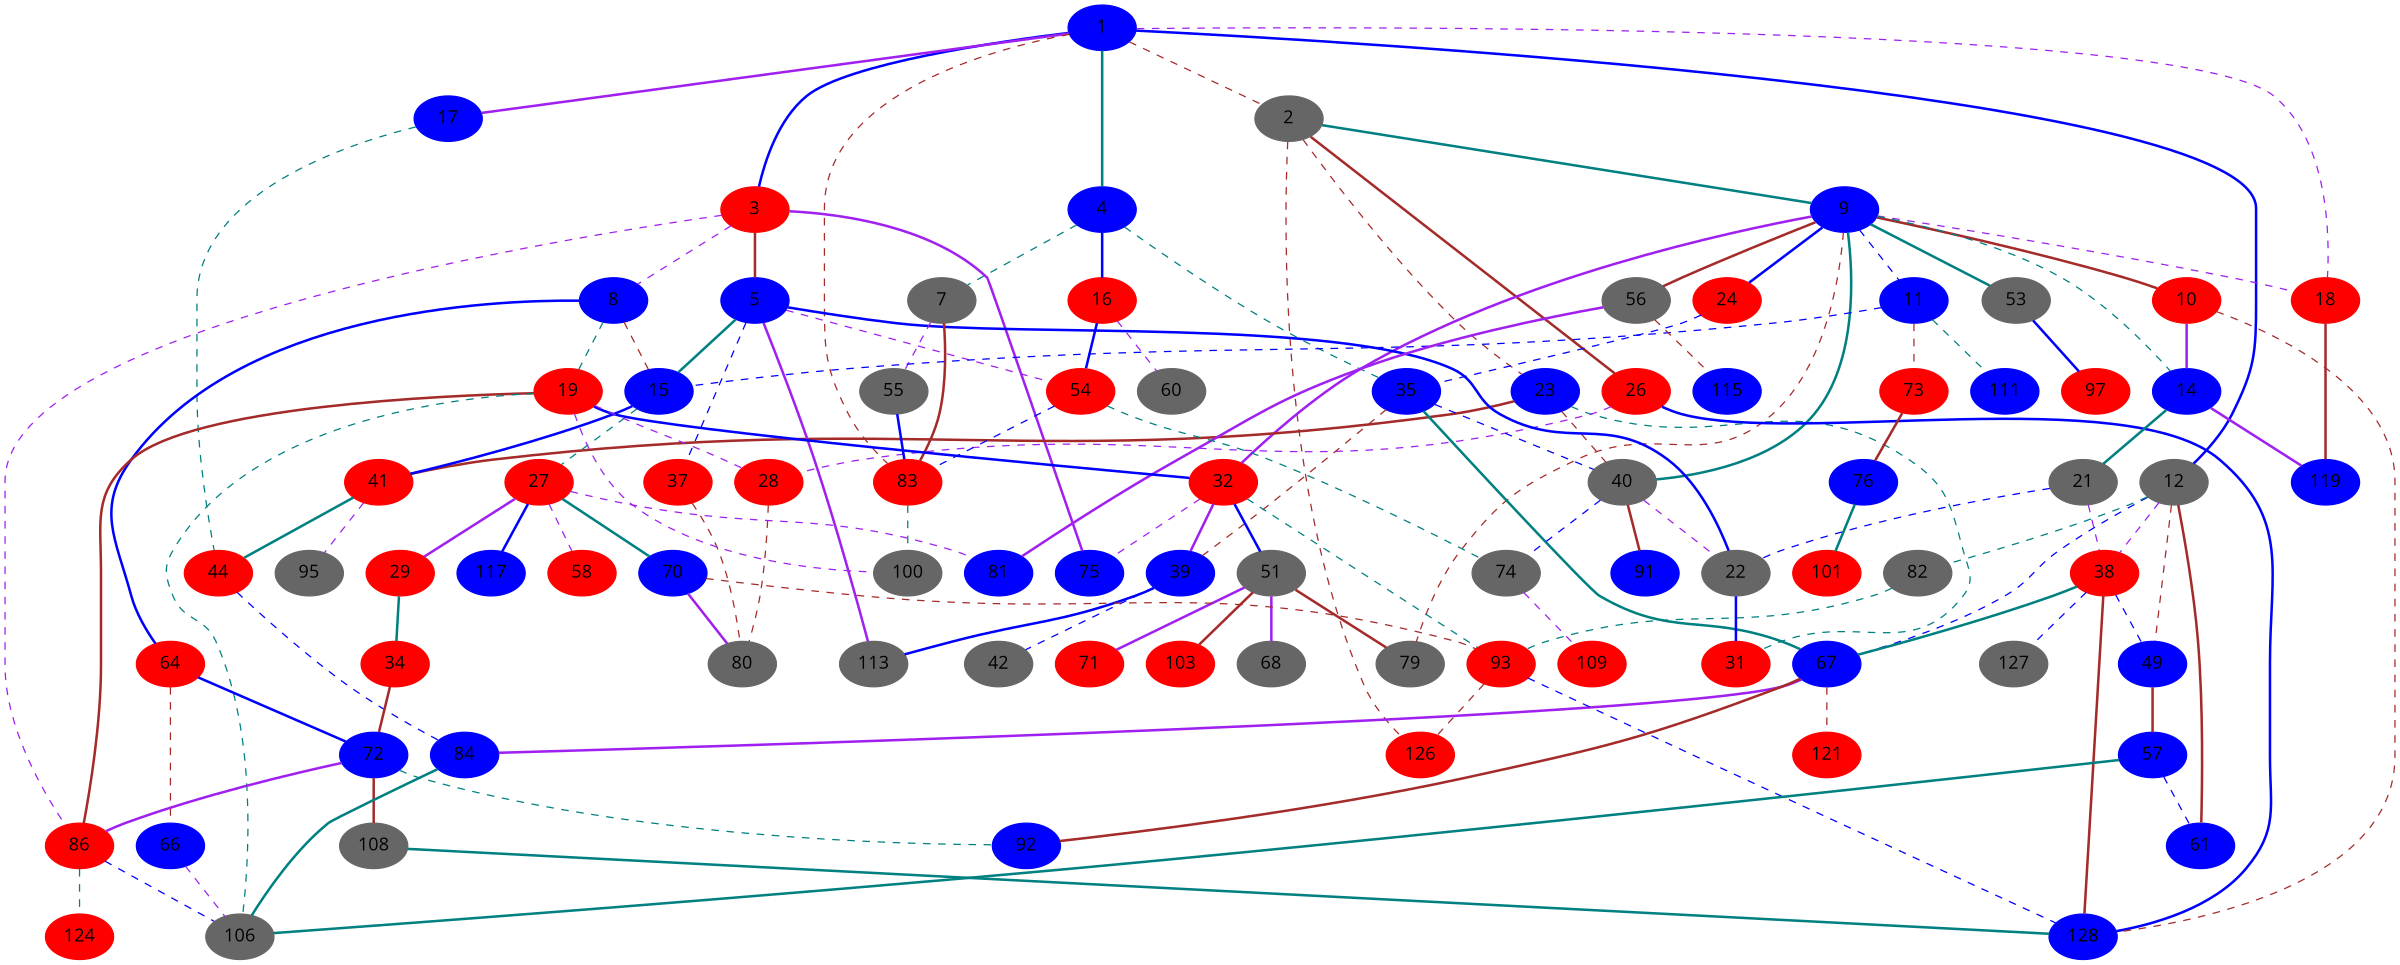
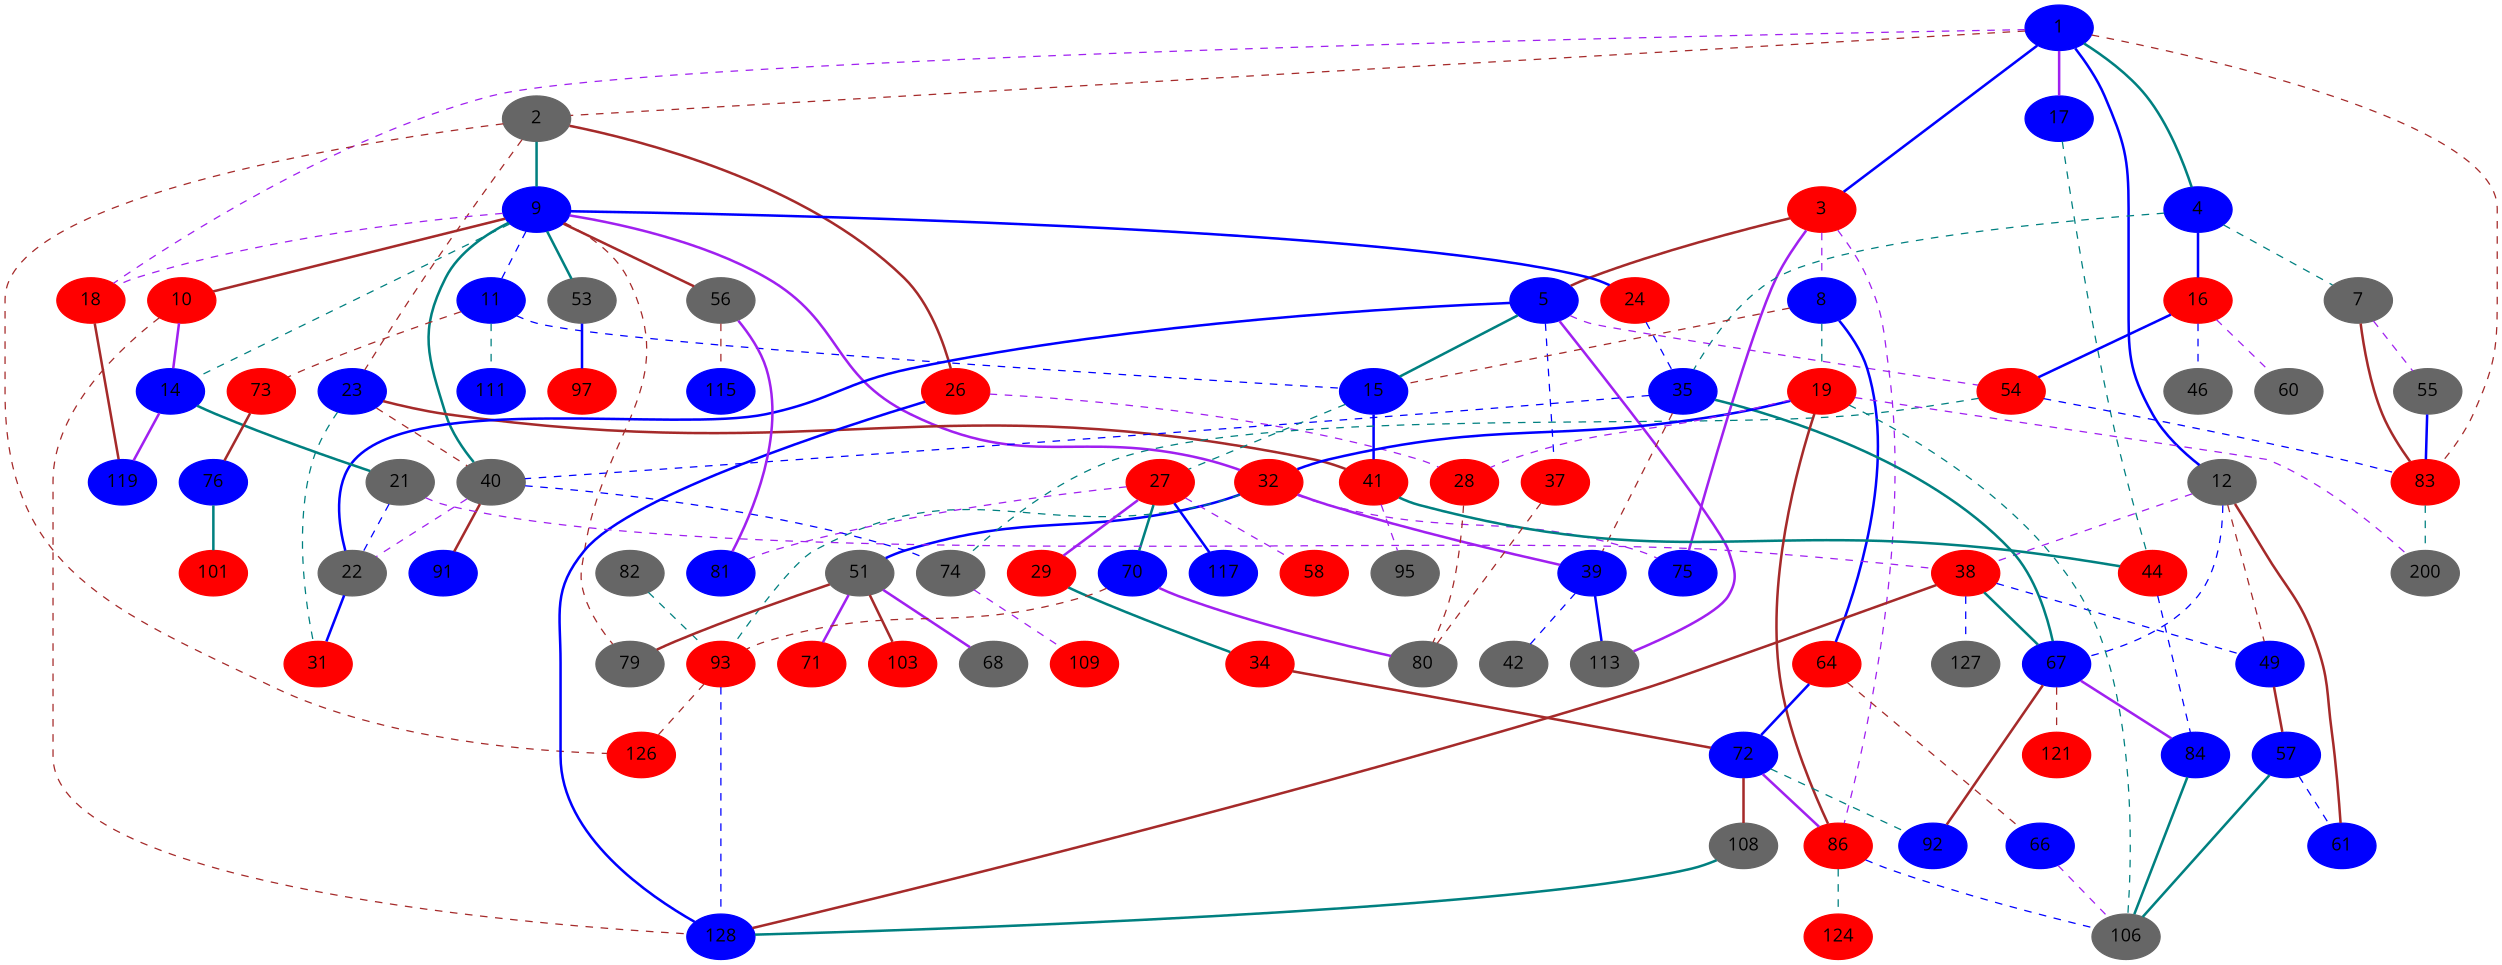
  graph {
    fontname="Open Sans"
    node [color=red fontname="Open Sans" style=filled]
    edge [color=brown fontname="Open Sans" style=dashed]
    1 [color=blue super="+36"]
    2 [color=gray40]
    3 [super="+69"]
    4 [color=blue super="+6"]
    12 [color=gray40 super="+33"]
    17 [color=blue]
    18 [super="+48"]
    83 [super="+89"]
    9 [color=blue super="+20"]
    23 [color=blue super="+63"]
    26 [super="+30"]
    126
    5 [color=blue super="+98"]
    8 [color=blue super="+13"]
    75 [color=blue]
    86 [super="+116"]
    7 [color=gray40 super="+90"]
    16 [super="+47"]
    35 [color=blue super="+118"]
    38 [super="+96"]
    49 [color=blue super="+107"]
    61 [color=blue]
    67 [color=blue super="+85"]
    82 [color=gray40]
    44 [super="+50"]
    119 [color=blue]
-   100 [color=gray40]
+   100 [color=gray40 label=200]
    10 [super="+99"]
    11 [color=blue super="+88"]
    14 [color=blue super="+45"]
    24
    32
    40 [color=gray40 super="+43"]
    53 [color=gray40]
    56 [color=gray40]
    79 [color=gray40]
    41 [super="+59"]
    31 [super="+78"]
    128 [color=blue]
    28 [super="+102"]
    15 [color=blue super="+104"]
    22 [color=gray40 super="+25"]
    37
    54
    113 [color=gray40]
    19 [super="+65"]
    64
    106 [color=gray40 super="+123"]
    124
    55 [color=gray40 super="+114"]
+   46 [color=gray40]
    60 [color=gray40]
    39 [color=blue super="+77"]
    27 [super="+105"]
    80 [color=gray40 super="+94"]
    74 [color=gray40 super="+87"]
    72 [color=blue super="+122"]
    66 [color=blue]
    73
    111 [color=blue]
    21 [color=gray40]
    51 [color=gray40 super="+62"]
    93 [super="+120"]
    91 [color=blue]
    97
    81 [color=blue]
    115 [color=blue]
    76 [color=blue]
    127 [color=gray40]
    57 [color=blue]
    84 [color=blue super="+112"]
    92 [color=blue super="+125"]
    121
    29
    58
    70 [color=blue]
    117 [color=blue]
    95 [color=gray40]
    34
    42 [color=gray40 super="+52"]
    68 [color=gray40]
    71 [super="+110"]
    103
    108 [color=gray40]
    109
    101
    1 -- 2
    1 -- 3 [color=blue style=bold]
    1 -- 4 [color=teal style=bold]
    1 -- 12 [color=blue style=bold]
    1 -- 17 [color=purple style=bold]
    1 -- 18 [color=purple]
    1 -- 83
    2 -- 9 [color=teal style=bold]
    2 -- 23
    2 -- 26 [style=bold]
    2 -- 126
    3 -- 5 [style=bold]
    3 -- 8 [color=purple]
    3 -- 75 [color=purple style=bold]
    3 -- 86 [color=purple]
    4 -- 7 [color=teal]
    4 -- 16 [color=blue style=bold]
    4 -- 35 [color=teal]
    12 -- 38 [color=purple]
    12 -- 49
    12 -- 61 [style=bold]
    12 -- 67 [color=blue]
-   12 -- 82 [color=teal]
    17 -- 44 [color=teal]
    18 -- 119 [style=bold]
    83 -- 100 [color=teal]
    9 -- 18 [color=purple]
    9 -- 10 [style=bold]
    9 -- 11 [color=blue]
    9 -- 14 [color=teal]
    9 -- 24 [color=blue style=bold]
    9 -- 32 [color=purple style=bold]
    9 -- 40 [color=teal style=bold]
    9 -- 53 [color=teal style=bold]
    9 -- 56 [style=bold]
    9 -- 79
    23 -- 40
    23 -- 41 [style=bold]
    23 -- 31 [color=teal]
    26 -- 128 [color=blue style=bold]
    26 -- 28 [color=purple]
    5 -- 15 [color=teal style=bold]
    5 -- 22 [color=blue style=bold]
    5 -- 37 [color=blue]
    5 -- 54 [color=purple]
    5 -- 113 [color=purple style=bold]
    8 -- 15
    8 -- 19 [color=teal]
    8 -- 64 [color=blue style=bold]
    86 -- 106 [color=blue]
    86 -- 124 [color=teal]
    7 -- 83 [style=bold]
    7 -- 55 [color=purple]
    16 -- 54 [color=blue style=bold]
+   16 -- 46 [color=blue]
    16 -- 60 [color=purple]
    35 -- 67 [color=teal style=bold]
    35 -- 40 [color=blue]
    35 -- 39
    38 -- 49 [color=blue]
    38 -- 67 [color=teal style=bold]
    38 -- 128 [style=bold]
    38 -- 127 [color=blue]
    49 -- 57 [style=bold]
    67 -- 84 [color=purple style=bold]
    67 -- 92 [style=bold]
    67 -- 121
    82 -- 93 [color=teal]
    44 -- 84 [color=blue]
    10 -- 14 [color=purple style=bold]
    10 -- 128
    11 -- 15 [color=blue]
    11 -- 73
    11 -- 111 [color=teal]
    14 -- 119 [color=purple style=bold]
    14 -- 21 [color=teal style=bold]
    24 -- 35 [color=blue]
    32 -- 75 [color=purple]
    32 -- 39 [color=purple style=bold]
    32 -- 51 [color=blue style=bold]
    32 -- 93 [color=teal]
    40 -- 22 [color=purple]
    40 -- 74 [color=blue]
    40 -- 91 [style=bold]
    53 -- 97 [color=blue style=bold]
    56 -- 81 [color=purple style=bold]
    56 -- 115
    41 -- 44 [color=teal style=bold]
    41 -- 95 [color=purple]
    28 -- 80
    15 -- 41 [color=blue style=bold]
    15 -- 27 [color=teal]
    22 -- 31 [color=blue style=bold]
    37 -- 80
    54 -- 83 [color=blue]
    54 -- 74 [color=teal]
    19 -- 86 [style=bold]
    19 -- 100 [color=purple]
    19 -- 32 [color=blue style=bold]
    19 -- 28 [color=purple]
    19 -- 106 [color=teal]
    64 -- 72 [color=blue style=bold]
    64 -- 66
    55 -- 83 [color=blue style=bold]
    39 -- 113 [color=blue style=bold]
    39 -- 42 [color=blue]
    27 -- 81 [color=purple]
    27 -- 29 [color=purple style=bold]
    27 -- 58 [color=purple]
    27 -- 70 [color=teal style=bold]
    27 -- 117 [color=blue style=bold]
    74 -- 109 [color=purple]
    72 -- 86 [color=purple style=bold]
    72 -- 92 [color=teal]
    72 -- 108 [style=bold weight=2]
    66 -- 106 [color=purple]
    73 -- 76 [style=bold]
    21 -- 38 [color=purple]
    21 -- 22 [color=blue]
    51 -- 79 [style=bold]
    51 -- 68 [color=purple style=bold]
    51 -- 71 [color=purple style=bold]
    51 -- 103 [style=bold]
    93 -- 126
    93 -- 128 [color=blue]
    76 -- 101 [color=teal style=bold]
    57 -- 61 [color=blue]
    57 -- 106 [color=teal style=bold]
    84 -- 106 [color=teal style=bold]
    29 -- 34 [color=teal style=bold]
    70 -- 80 [color=purple style=bold]
    70 -- 93
    34 -- 72 [style=bold]
    108 -- 128 [color=teal style=bold]
  }
